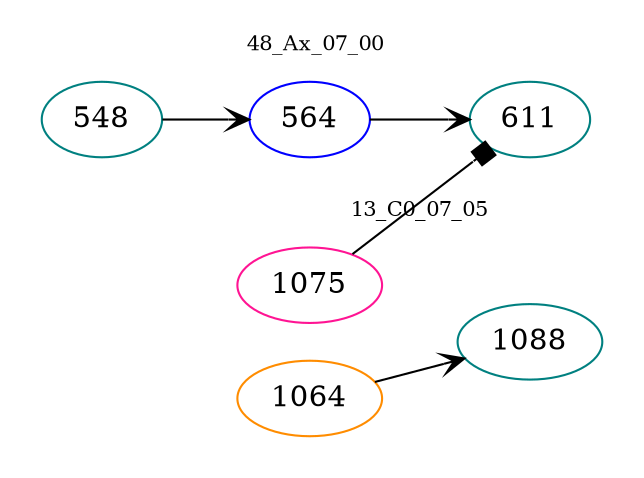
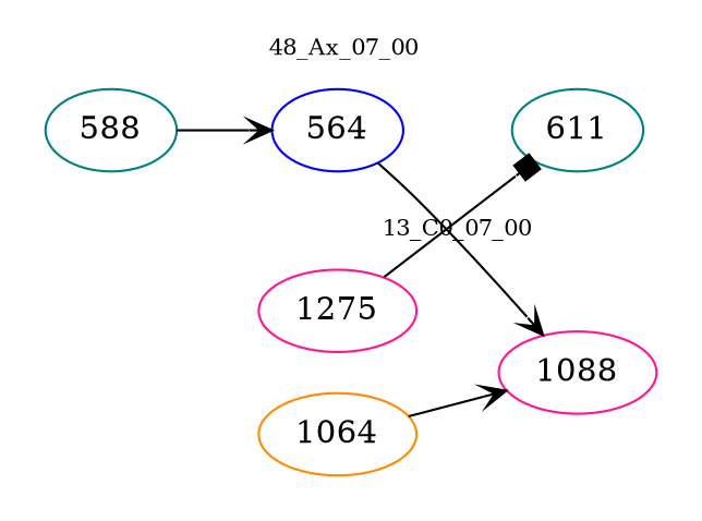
  digraph {
    rankdir=LR
    node [color=teal]
    edge [arrowhead=vee color=black]
-   n1 [label=548]
+   n1 [label=588]
    n2 [color=blue label=564]
    n3 [label=611]
-   n4 [color=deeppink label=1075]
+   n4 [color=deeppink label=1275]
    n5 [color=darkorange label=1064]
-   n6 [label=1088]
+   n6 [color=deeppink label=1088]
    subgraph cluster_1 {
      color=white
      fontsize=10
      label="48_Ax_07_00"
      n1
      n2
      n3
    }
    subgraph cluster_2 {
      color=white
      fontsize=10
-     label="13_C0_07_05"
+     label="13_C0_07_00"
      n4
      n5
      n6
    }
    n1 -> n2
-   n2 -> n3
+   n2 -> n6
    n4 -> n3 [arrowhead=box]
    n5 -> n6
  }
